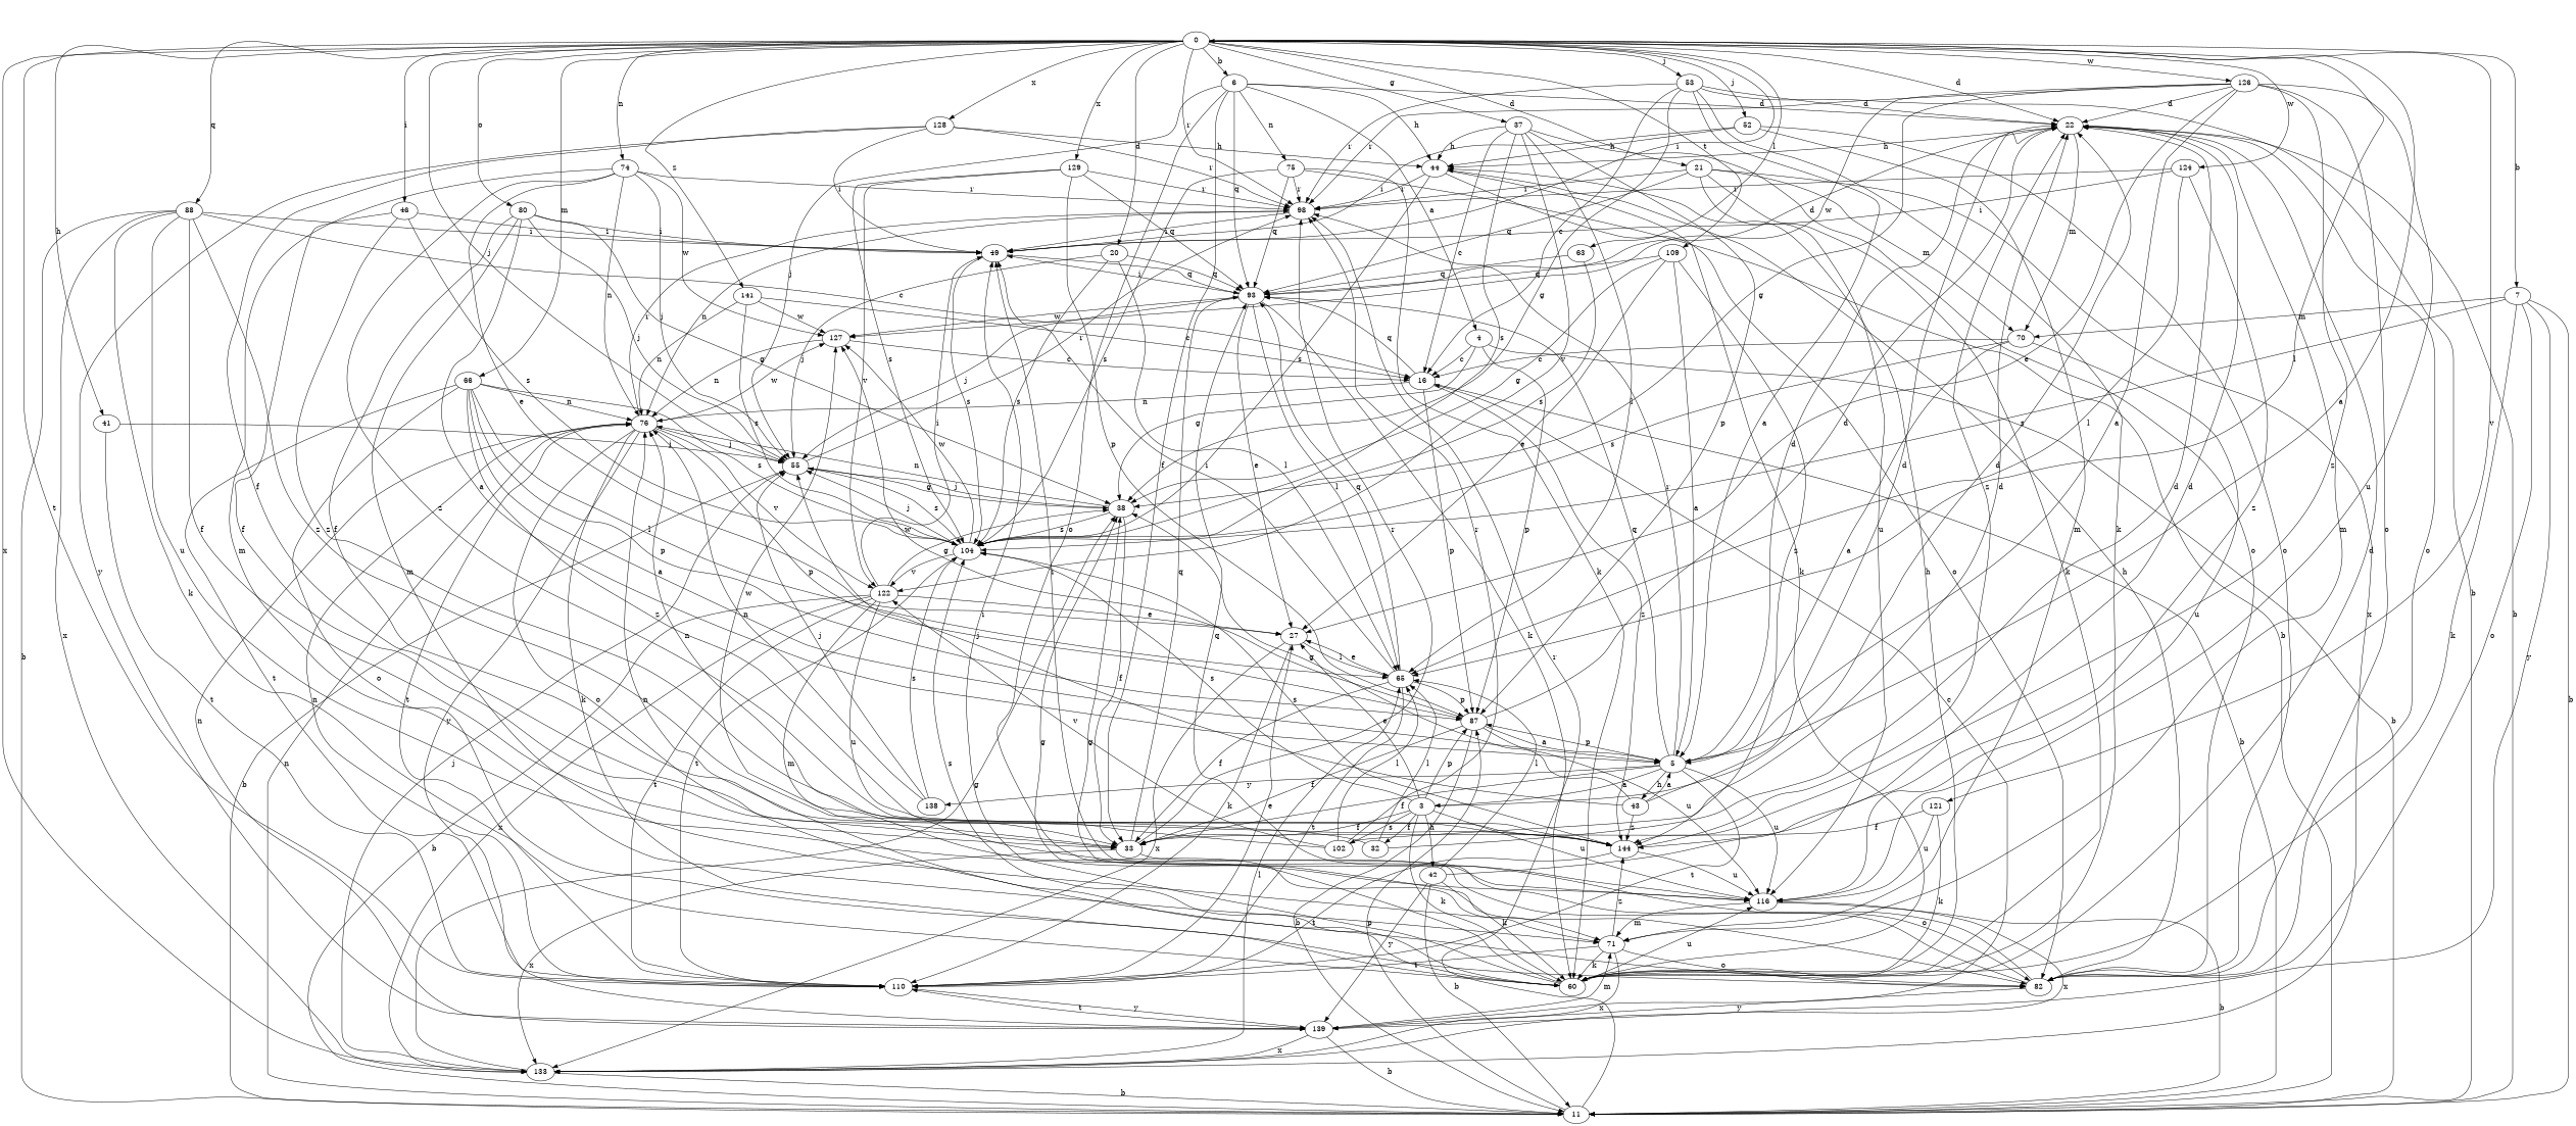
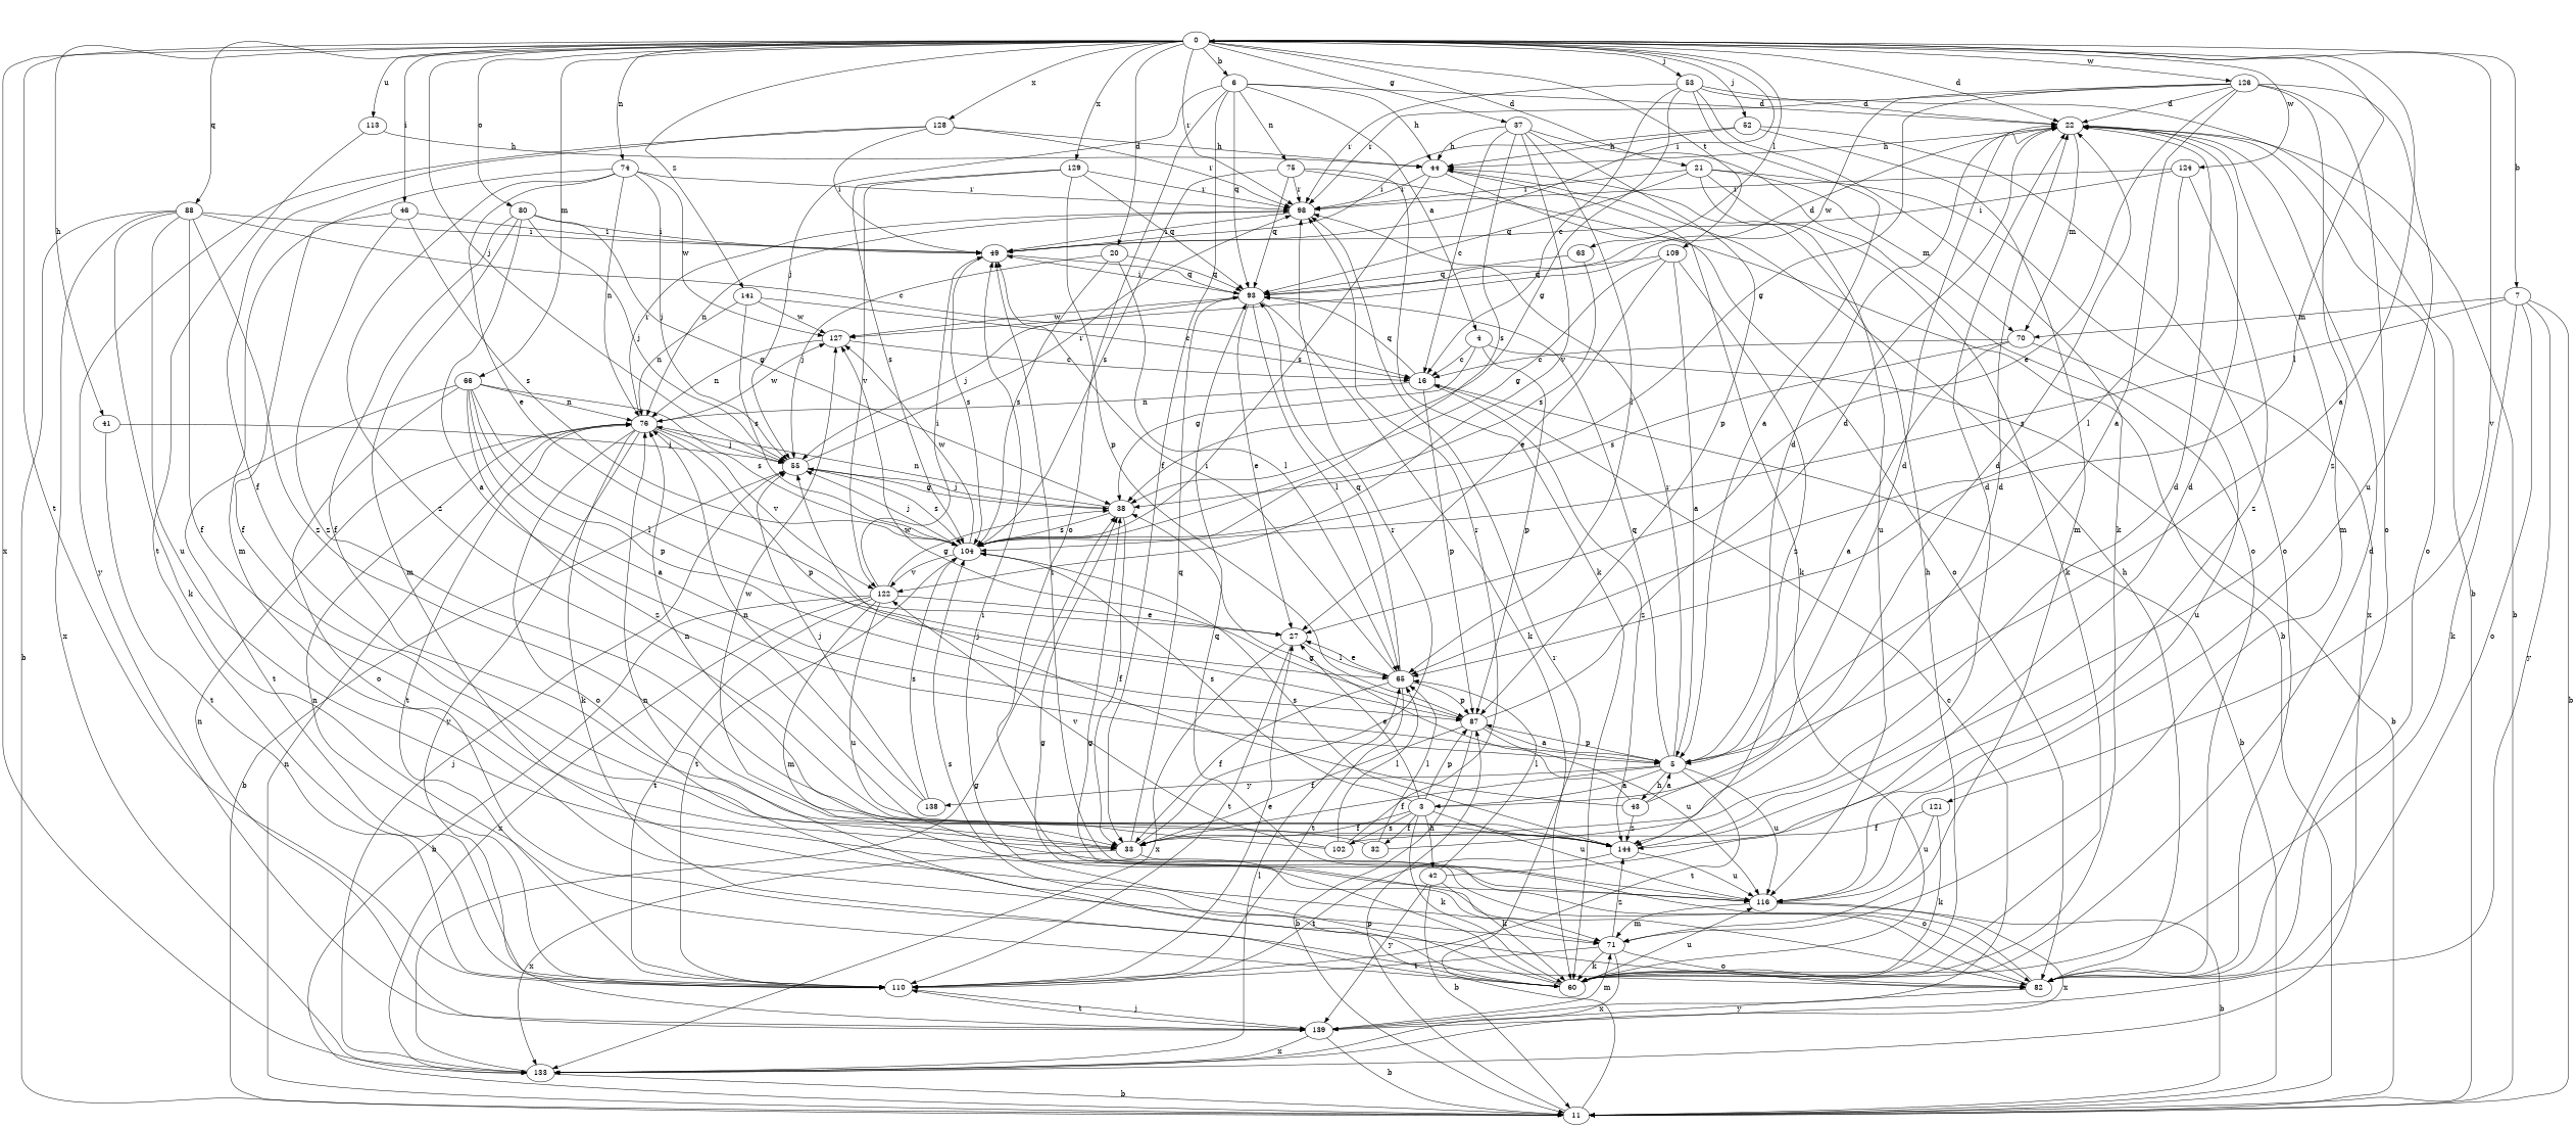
  strict digraph {
    0
    6
    7
    20
    21
    22
    37
    41
    46
    49
    52
    53
    55
    63
    65
    66
    74
    80
    88
    98
    109
    110
+   113
    121
    124
    126
    128
    129
    133
    141
    33
    4
    93
    44
    75
    82
    60
    104
    11
    139
    70
    116
    71
    87
    16
    122
    144
    38
    5
    27
    76
    127
    3
    32
    42
    102
    43
    138
    0 -> 6 [label=b]
    0 -> 7 [label=b]
    0 -> 20 [label=d]
    0 -> 21 [label=d]
    0 -> 22 [label=d]
    0 -> 37 [label=g]
    0 -> 41 [label=h]
    0 -> 46 [label=i]
    0 -> 49 [label=i]
    0 -> 52 [label=j]
    0 -> 53 [label=j]
    0 -> 55 [label=j]
    0 -> 63 [label=l]
    0 -> 65 [label=l]
    0 -> 66 [label=m]
    0 -> 74 [label=n]
    0 -> 80 [label=o]
    0 -> 88 [label=q]
    0 -> 98 [label=r]
    0 -> 109 [label=t]
    0 -> 110 [label=t]
+   0 -> 113 [label=u]
    0 -> 121 [label=v]
    0 -> 124 [label=w]
    0 -> 126 [label=w]
    0 -> 128 [label=x]
    0 -> 129 [label=x]
    0 -> 133 [label=x]
    0 -> 141 [label=z]
    6 -> 22 [label=d]
    6 -> 55 [label=j]
    6 -> 33 [label=f]
    6 -> 4 [label=a]
    6 -> 93 [label=q]
    6 -> 44 [label=h]
    6 -> 75 [label=n]
    6 -> 82 [label=o]
    7 -> 82 [label=o]
    7 -> 60 [label=k]
    7 -> 104 [label=s]
    7 -> 11 [label=b]
    7 -> 139 [label=y]
    7 -> 70 [label=m]
    20 -> 55 [label=j]
    20 -> 65 [label=l]
    20 -> 93 [label=q]
    20 -> 104 [label=s]
    21 -> 98 [label=r]
    21 -> 133 [label=x]
    21 -> 93 [label=q]
    21 -> 60 [label=k]
    21 -> 70 [label=m]
    21 -> 116 [label=u]
    22 -> 44 [label=h]
    22 -> 82 [label=o]
    22 -> 11 [label=b]
    22 -> 70 [label=m]
    22 -> 71 [label=m]
    37 -> 65 [label=l]
    37 -> 44 [label=h]
    37 -> 82 [label=o]
    37 -> 104 [label=s]
    37 -> 87 [label=p]
    37 -> 16 [label=c]
    37 -> 122 [label=v]
    41 -> 55 [label=j]
    41 -> 110 [label=t]
    46 -> 49 [label=i]
    46 -> 33 [label=f]
    46 -> 104 [label=s]
    46 -> 144 [label=z]
    49 -> 93 [label=q]
    49 -> 104 [label=s]
    52 -> 49 [label=i]
    52 -> 44 [label=h]
    52 -> 82 [label=o]
    52 -> 71 [label=m]
    53 -> 22 [label=d]
    53 -> 98 [label=r]
    53 -> 60 [label=k]
    53 -> 11 [label=b]
    53 -> 16 [label=c]
    53 -> 38 [label=g]
    53 -> 5 [label=a]
    55 -> 98 [label=r]
    55 -> 104 [label=s]
    55 -> 11 [label=b]
    55 -> 38 [label=g]
    63 -> 93 [label=q]
    63 -> 104 [label=s]
    65 -> 49 [label=i]
    65 -> 110 [label=t]
    65 -> 33 [label=f]
    65 -> 93 [label=q]
    65 -> 87 [label=p]
    65 -> 27 [label=e]
    66 -> 65 [label=l]
    66 -> 110 [label=t]
    66 -> 82 [label=o]
    66 -> 104 [label=s]
    66 -> 87 [label=p]
    66 -> 144 [label=z]
    66 -> 5 [label=a]
    66 -> 76 [label=n]
    74 -> 55 [label=j]
    74 -> 98 [label=r]
    74 -> 71 [label=m]
    74 -> 144 [label=z]
    74 -> 27 [label=e]
    74 -> 76 [label=n]
    74 -> 127 [label=w]
    80 -> 49 [label=i]
    80 -> 55 [label=j]
    80 -> 33 [label=f]
    80 -> 71 [label=m]
    80 -> 38 [label=g]
    80 -> 5 [label=a]
    88 -> 49 [label=i]
    88 -> 133 [label=x]
    88 -> 33 [label=f]
    88 -> 60 [label=k]
    88 -> 11 [label=b]
    88 -> 116 [label=u]
    88 -> 16 [label=c]
    88 -> 144 [label=z]
    98 -> 49 [label=i]
    98 -> 76 [label=n]
    109 -> 93 [label=q]
    109 -> 144 [label=z]
    109 -> 38 [label=g]
    109 -> 5 [label=a]
    109 -> 27 [label=e]
-   110 -> 139 [label=y]
+   110 -> 139 [label=j]
    110 -> 27 [label=e]
    110 -> 76 [label=n]
+   113 -> 110 [label=t]
+   113 -> 44 [label=h]
    121 -> 33 [label=f]
    121 -> 60 [label=k]
    121 -> 116 [label=u]
    124 -> 49 [label=i]
    124 -> 65 [label=l]
    124 -> 98 [label=r]
    124 -> 144 [label=z]
    126 -> 22 [label=d]
    126 -> 98 [label=r]
    126 -> 82 [label=o]
    126 -> 116 [label=u]
    126 -> 144 [label=z]
    126 -> 38 [label=g]
    126 -> 5 [label=a]
    126 -> 27 [label=e]
    126 -> 127 [label=w]
    128 -> 49 [label=i]
    128 -> 98 [label=r]
    128 -> 33 [label=f]
    128 -> 44 [label=h]
    128 -> 139 [label=y]
    129 -> 98 [label=r]
    129 -> 93 [label=q]
    129 -> 104 [label=s]
    129 -> 87 [label=p]
    129 -> 122 [label=v]
    133 -> 55 [label=j]
    133 -> 65 [label=l]
    133 -> 11 [label=b]
    133 -> 38 [label=g]
    141 -> 104 [label=s]
    141 -> 16 [label=c]
    141 -> 76 [label=n]
    141 -> 127 [label=w]
    33 -> 98 [label=r]
    33 -> 133 [label=x]
    33 -> 93 [label=q]
    33 -> 82 [label=o]
    4 -> 11 [label=b]
    4 -> 87 [label=p]
    4 -> 16 [label=c]
    4 -> 38 [label=g]
    93 -> 22 [label=d]
    93 -> 49 [label=i]
    93 -> 55 [label=j]
    93 -> 65 [label=l]
    93 -> 60 [label=k]
    93 -> 27 [label=e]
    93 -> 127 [label=w]
    44 -> 98 [label=r]
    44 -> 82 [label=o]
    44 -> 60 [label=k]
    44 -> 104 [label=s]
    75 -> 98 [label=r]
    75 -> 93 [label=q]
    75 -> 60 [label=k]
    75 -> 104 [label=s]
    75 -> 11 [label=b]
    82 -> 93 [label=q]
    82 -> 44 [label=h]
    82 -> 139 [label=y]
    82 -> 38 [label=g]
    60 -> 22 [label=d]
    60 -> 49 [label=i]
    60 -> 44 [label=h]
    60 -> 104 [label=s]
    60 -> 116 [label=u]
    60 -> 38 [label=g]
    60 -> 76 [label=n]
    104 -> 55 [label=j]
    104 -> 110 [label=t]
    104 -> 122 [label=v]
    104 -> 127 [label=w]
    11 -> 98 [label=r]
    11 -> 87 [label=p]
    11 -> 76 [label=n]
    139 -> 110 [label=t]
    139 -> 133 [label=x]
    139 -> 11 [label=b]
    139 -> 71 [label=m]
    139 -> 16 [label=c]
    139 -> 76 [label=n]
    70 -> 104 [label=s]
    70 -> 116 [label=u]
    70 -> 16 [label=c]
    70 -> 5 [label=a]
    116 -> 49 [label=i]
    116 -> 133 [label=x]
    116 -> 11 [label=b]
    116 -> 71 [label=m]
    71 -> 110 [label=t]
    71 -> 133 [label=x]
    71 -> 82 [label=o]
    71 -> 60 [label=k]
    71 -> 144 [label=z]
    87 -> 22 [label=d]
    87 -> 33 [label=f]
    87 -> 11 [label=b]
    87 -> 116 [label=u]
    87 -> 5 [label=a]
    87 -> 127 [label=w]
    16 -> 93 [label=q]
    16 -> 11 [label=b]
    16 -> 87 [label=p]
    16 -> 144 [label=z]
    16 -> 76 [label=n]
    122 -> 49 [label=i]
    122 -> 110 [label=t]
    122 -> 133 [label=x]
    122 -> 11 [label=b]
    122 -> 116 [label=u]
    122 -> 71 [label=m]
    122 -> 38 [label=g]
    122 -> 27 [label=e]
-   144 -> 22 [label=z]
+   144 -> 22 [label=d]
    144 -> 110 [label=t]
    144 -> 104 [label=s]
    144 -> 116 [label=u]
    38 -> 55 [label=j]
    38 -> 33 [label=f]
    38 -> 104 [label=s]
    38 -> 76 [label=n]
    5 -> 0 [label=a]
    5 -> 22 [label=d]
    5 -> 98 [label=r]
    5 -> 110 [label=t]
    5 -> 33 [label=f]
    5 -> 93 [label=q]
    5 -> 116 [label=u]
    5 -> 87 [label=p]
    5 -> 3 [label=a]
    5 -> 43 [label=h]
    5 -> 138 [label=y]
    27 -> 65 [label=l]
-   27 -> 110 [label=k]
+   27 -> 110 [label=t]
    27 -> 133 [label=x]
    76 -> 55 [label=j]
    76 -> 98 [label=r]
    76 -> 110 [label=t]
    76 -> 82 [label=o]
    76 -> 60 [label=k]
    76 -> 139 [label=y]
    76 -> 87 [label=p]
    76 -> 122 [label=v]
    76 -> 127 [label=w]
    127 -> 16 [label=c]
    127 -> 76 [label=n]
    3 -> 22 [label=d]
    3 -> 33 [label=f]
    3 -> 60 [label=k]
    3 -> 104 [label=s]
    3 -> 116 [label=u]
    3 -> 87 [label=p]
    3 -> 27 [label=e]
    3 -> 32 [label=f]
    3 -> 42 [label=h]
    3 -> 102 [label=s]
    32 -> 22 [label=d]
    32 -> 65 [label=l]
    32 -> 76 [label=n]
    42 -> 22 [label=d]
    42 -> 65 [label=l]
    42 -> 60 [label=k]
    42 -> 11 [label=b]
    42 -> 139 [label=y]
    102 -> 22 [label=d]
    102 -> 65 [label=l]
    102 -> 98 [label=r]
    102 -> 122 [label=v]
    102 -> 127 [label=w]
    43 -> 22 [label=d]
    43 -> 55 [label=j]
    43 -> 144 [label=z]
    43 -> 38 [label=g]
    43 -> 5 [label=a]
    138 -> 55 [label=j]
    138 -> 104 [label=s]
    138 -> 76 [label=n]
  }
